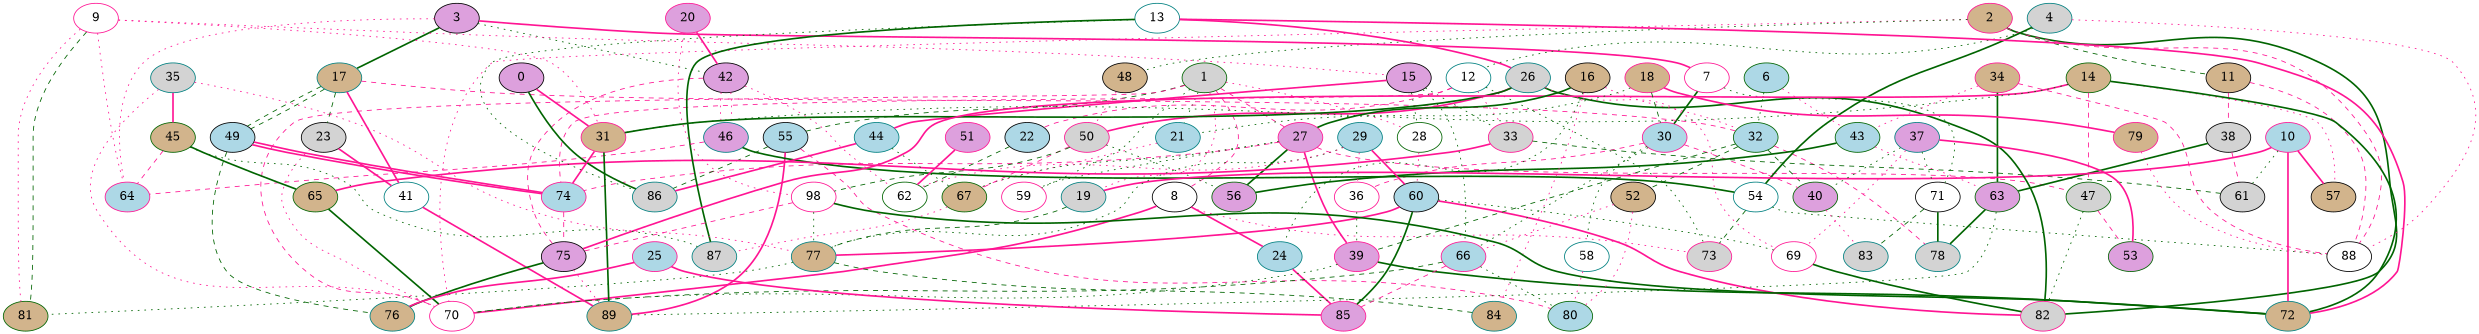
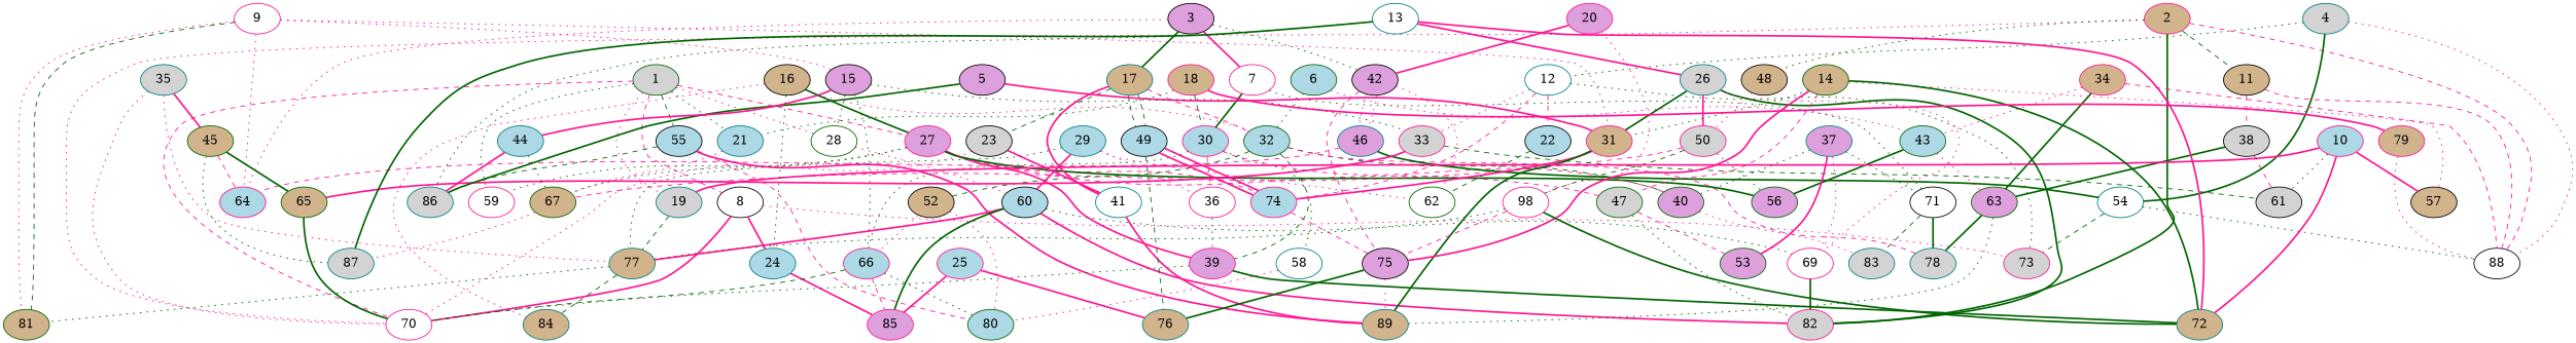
  graph {
    node [color=deeppink fillcolor=tan style=filled]
    edge [color=deeppink style=dotted]
    1 [color=darkgreen fillcolor=lightgrey]
    8 [color=black fillcolor=white]
    19 [color=teal fillcolor=lightgrey]
    21 [color=teal fillcolor=lightblue]
    27 [fillcolor=plum]
    28 [color=darkgreen fillcolor=white]
    55 [color=black fillcolor=lightblue]
    59 [fillcolor=white]
    70 [fillcolor=white]
    24 [color=teal fillcolor=lightblue]
    73 [fillcolor=lightgrey]
    77 [color=teal]
    67 [color=darkgreen]
    74 [fillcolor=lightblue]
    47 [color=darkgreen fillcolor=lightgrey]
    39 [fillcolor=plum]
    56 [color=darkgreen fillcolor=plum]
    60 [color=black fillcolor=lightblue]
    86 [color=teal fillcolor=lightgrey]
    89 [color=teal]
    80 [color=darkgreen fillcolor=lightblue]
    2
    11 [color=black]
    48 [color=black]
    82 [fillcolor=lightgrey]
    88 [color=black fillcolor=white]
    38 [color=black fillcolor=lightgrey]
    50 [fillcolor=lightgrey]
    3 [color=black fillcolor=plum]
    7 [fillcolor=white]
    17 [color=teal]
    42 [color=black fillcolor=plum]
    64 [fillcolor=lightblue]
    71 [color=black fillcolor=white]
    30 [fillcolor=lightblue]
    32 [color=darkgreen fillcolor=lightblue]
    23 [color=black fillcolor=lightgrey]
    41 [color=teal fillcolor=white]
    49 [color=black fillcolor=lightblue]
    75 [color=black fillcolor=plum]
    62 [color=darkgreen fillcolor=white]
    46 [color=teal fillcolor=plum]
    4 [color=teal fillcolor=lightgrey]
    12 [color=teal fillcolor=white]
    54 [color=teal fillcolor=white]
    22 [color=black fillcolor=lightblue]
    33 [fillcolor=lightgrey]
-   5 [color=black fillcolor=plum label=0]
+   5 [color=black fillcolor=plum]
    31
    6 [color=darkgreen fillcolor=lightblue]
    43 [color=darkgreen fillcolor=lightblue]
    40 [color=darkgreen fillcolor=plum]
    52 [color=black]
    78 [color=teal fillcolor=lightgrey]
    63 [color=darkgreen fillcolor=plum]
    34
    83 [color=teal fillcolor=lightgrey]
    85 [fillcolor=plum]
    9 [fillcolor=white]
    15 [color=black fillcolor=plum]
    81 [color=darkgreen]
    44 [color=teal fillcolor=lightblue]
    66 [fillcolor=lightblue]
    10 [fillcolor=lightblue]
    57 [color=black]
    61 [color=black fillcolor=lightgrey]
    72 [color=teal]
    65 [color=darkgreen]
    13 [color=teal fillcolor=white]
    26 [color=teal fillcolor=lightgrey]
    87 [color=teal fillcolor=lightgrey]
    69 [fillcolor=white]
    14 [color=darkgreen]
    53 [color=darkgreen fillcolor=plum]
    76 [color=teal]
    16 [color=black]
    84 [color=teal]
    18
    79
    36 [fillcolor=white]
    58 [color=teal fillcolor=white]
    20 [fillcolor=plum]
    n83 [fillcolor=white label=98]
    25 [fillcolor=lightblue]
    29 [color=teal fillcolor=lightblue]
    35 [color=teal fillcolor=lightgrey]
    45 [color=darkgreen]
    37 [color=teal fillcolor=plum]
-   51 [fillcolor=plum]
    1 -- 8 [style=dashed]
    1 -- 19
    1 -- 21 [color=darkgreen]
    1 -- 27 [style=dashed]
    1 -- 28
    1 -- 55 [color=darkgreen style=dashed]
    1 -- 59 [color=darkgreen]
    1 -- 70 [style=dashed]
    8 -- 70 [style=bold]
    8 -- 24 [style=bold]
    8 -- 73
    19 -- 77 [color=darkgreen style=dashed]
    21 -- 67
    27 -- 59 [color=darkgreen]
    27 -- 67 [color=darkgreen]
    27 -- 74 [style=dashed]
    27 -- 47 [style=dashed]
    27 -- 39 [style=bold]
    27 -- 56 [color=darkgreen style=bold]
    28 -- 60
    55 -- 86 [color=darkgreen style=dashed]
    55 -- 89 [style=bold]
    55 -- 80 [style=dashed]
    24 -- 85 [style=bold]
    77 -- 81 [color=darkgreen]
    77 -- 84 [color=darkgreen style=dashed]
    67 -- 87
    74 -- 75 [style=dashed]
    47 -- 82 [color=darkgreen]
    47 -- 53 [style=dashed]
    39 -- 70 [color=darkgreen]
    39 -- 72 [color=darkgreen style=bold]
    60 -- 77 [style=bold]
    60 -- 82 [style=bold]
    60 -- 85 [color=darkgreen style=bold]
    60 -- 69 [color=darkgreen]
    2 -- 70
    2 -- 11 [color=darkgreen style=dashed]
    2 -- 48 [color=darkgreen]
    2 -- 82 [color=darkgreen style=bold]
    2 -- 88 [style=dashed]
    11 -- 88 [style=dashed]
    11 -- 38 [style=dashed]
    48 -- 50
    38 -- 63 [color=darkgreen style=bold]
    38 -- 61 [style=dashed]
    50 -- 67 [style=dashed]
    50 -- 56 [color=darkgreen]
    50 -- n83 [color=darkgreen style=dashed]
    3 -- 7 [style=bold]
    3 -- 17 [color=darkgreen style=bold]
    3 -- 42 [color=darkgreen]
    3 -- 64
    7 -- 71 [color=darkgreen]
    7 -- 30 [color=darkgreen style=bold]
    17 -- 32 [style=dashed]
    17 -- 23 [color=darkgreen style=dashed]
    17 -- 41 [style=bold]
    17 -- 49 [color=darkgreen style=dashed]
    17 -- 49 [color=darkgreen style=dashed]
    42 -- 75 [style=dashed]
    42 -- 62
    42 -- 46
    42 -- 46
    71 -- 78 [color=darkgreen style=bold]
    71 -- 83 [color=darkgreen style=dashed]
    30 -- 40 [style=dashed]
    30 -- 66 [color=darkgreen]
    30 -- 36 [style=dashed]
    30 -- 58 [color=darkgreen]
    32 -- 39 [color=darkgreen style=dashed]
    32 -- 40 [color=darkgreen style=dashed]
    32 -- 52 [color=darkgreen style=dashed]
    32 -- 78 [style=dashed]
    23 -- 70
    23 -- 41 [style=bold]
    41 -- 89 [style=bold]
    49 -- 74 [style=bold]
    49 -- 74 [style=bold]
    49 -- 76 [color=darkgreen style=dashed]
    75 -- 89
    75 -- 76 [color=darkgreen style=bold]
    46 -- 64 [style=dashed]
    46 -- 54 [color=darkgreen style=bold]
    4 -- 88
    4 -- 12 [color=darkgreen]
    4 -- 54 [color=darkgreen style=bold]
    12 -- 73 [color=darkgreen]
    12 -- 74 [style=dashed]
    12 -- 22 [style=dashed]
    12 -- 33
    54 -- 73 [color=darkgreen style=dashed]
    54 -- 88 [color=darkgreen]
    22 -- 62 [color=darkgreen style=dashed]
    33 -- 61 [color=darkgreen style=dashed]
    33 -- 65 [style=bold]
    5 -- 86 [color=darkgreen style=bold]
    5 -- 31 [style=bold]
    31 -- 74 [style=bold]
    31 -- 89 [color=darkgreen style=bold]
    6 -- 32 [color=darkgreen]
    6 -- 43
    43 -- 56 [color=darkgreen style=bold]
    43 -- 63
    40 -- 83
    52 -- 80
    52 -- 66
    63 -- 89 [color=darkgreen]
    63 -- 78 [color=darkgreen style=bold]
    34 -- 88 [style=dashed]
    34 -- 43
    34 -- 63 [color=darkgreen style=bold]
    9 -- 64
    9 -- 31
    9 -- 15
    9 -- 81
    9 -- 81 [color=darkgreen style=dashed]
    15 -- 28 [color=darkgreen]
    15 -- 33 [color=darkgreen]
    15 -- 44 [style=bold]
    15 -- 66 [color=darkgreen]
    44 -- 67 [color=darkgreen]
    44 -- 86 [style=bold]
    66 -- 70 [color=darkgreen style=dashed]
    66 -- 80 [color=darkgreen]
    66 -- 85 [style=dashed]
    10 -- 19 [style=bold]
    10 -- 57 [style=bold]
    10 -- 61 [color=darkgreen]
    10 -- 72 [style=bold]
    65 -- 70 [color=darkgreen style=bold]
    13 -- 86 [color=darkgreen]
    13 -- 72 [style=bold]
    13 -- 26 [style=bold]
    13 -- 87 [color=darkgreen style=bold]
    26 -- 82 [color=darkgreen style=bold]
    26 -- 50 [style=bold]
    26 -- 31 [color=darkgreen style=bold]
    26 -- 69
    69 -- 82 [color=darkgreen style=bold]
    14 -- 47 [style=dashed]
    14 -- 75 [style=bold]
    14 -- 31 [color=darkgreen]
    14 -- 57
    14 -- 72 [color=darkgreen style=bold]
    16 -- 27 [color=darkgreen style=bold]
    16 -- 24 [color=darkgreen]
    16 -- 32
    16 -- 84
    18 -- 21 [color=darkgreen]
    18 -- 30 [color=darkgreen style=dashed]
    18 -- 79 [style=bold]
    79 -- 88
    36 -- 39 [color=darkgreen]
    58 -- 80
    20 -- 42 [style=bold]
    20 -- n83
    n83 -- 77 [color=darkgreen]
    n83 -- 75 [style=dashed]
    n83 -- 72 [color=darkgreen style=bold]
    25 -- 85 [style=bold]
    25 -- 76 [style=bold]
    29 -- 77 [color=darkgreen]
    29 -- 60 [style=bold]
    29 -- 62
    29 -- 36
    35 -- 70
    35 -- 77
    35 -- 45 [style=bold]
    45 -- 64 [style=dashed]
    45 -- 65 [color=darkgreen style=bold]
    45 -- 87 [color=darkgreen]
    37 -- 71 [color=darkgreen]
    37 -- 40 [color=darkgreen]
    37 -- 69
    37 -- 53 [style=bold]
-   51 -- 62 [style=bold]
  }
